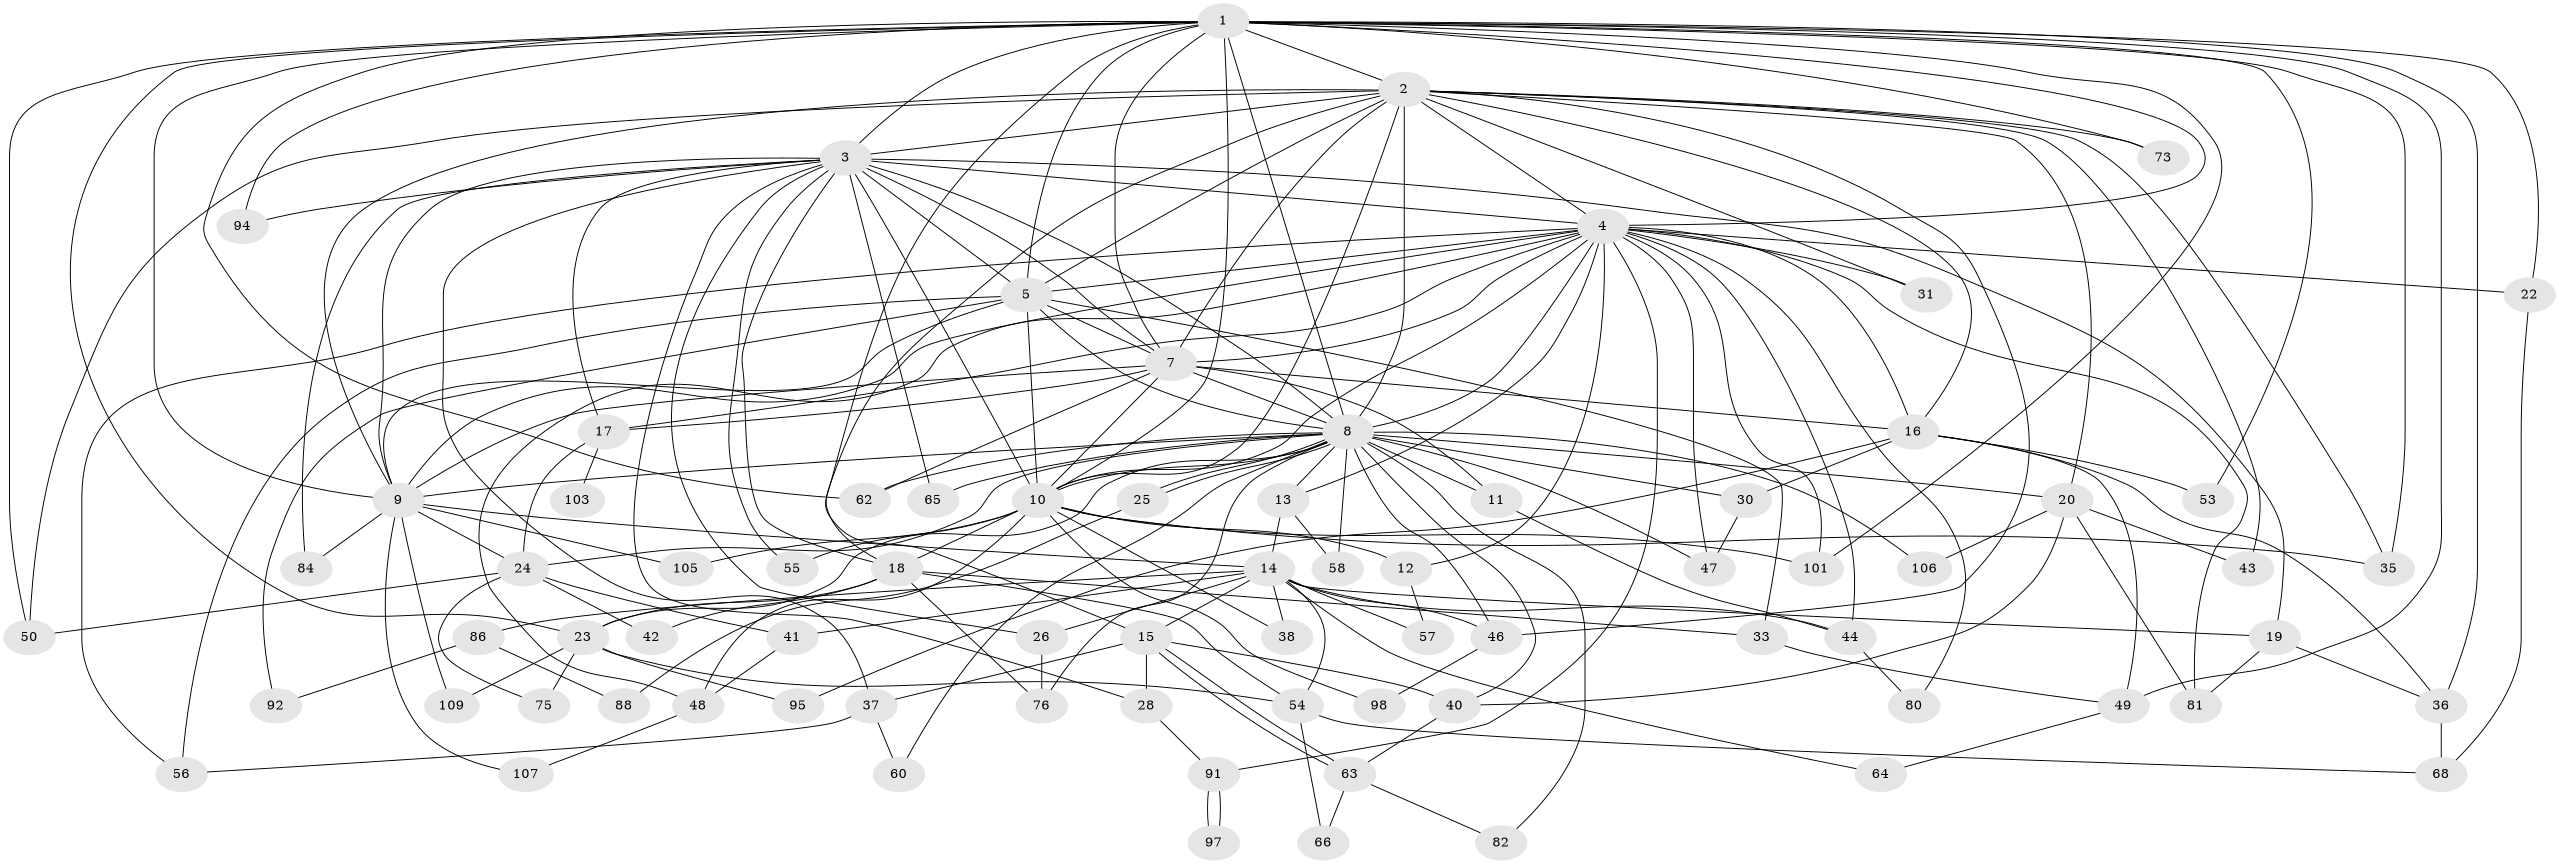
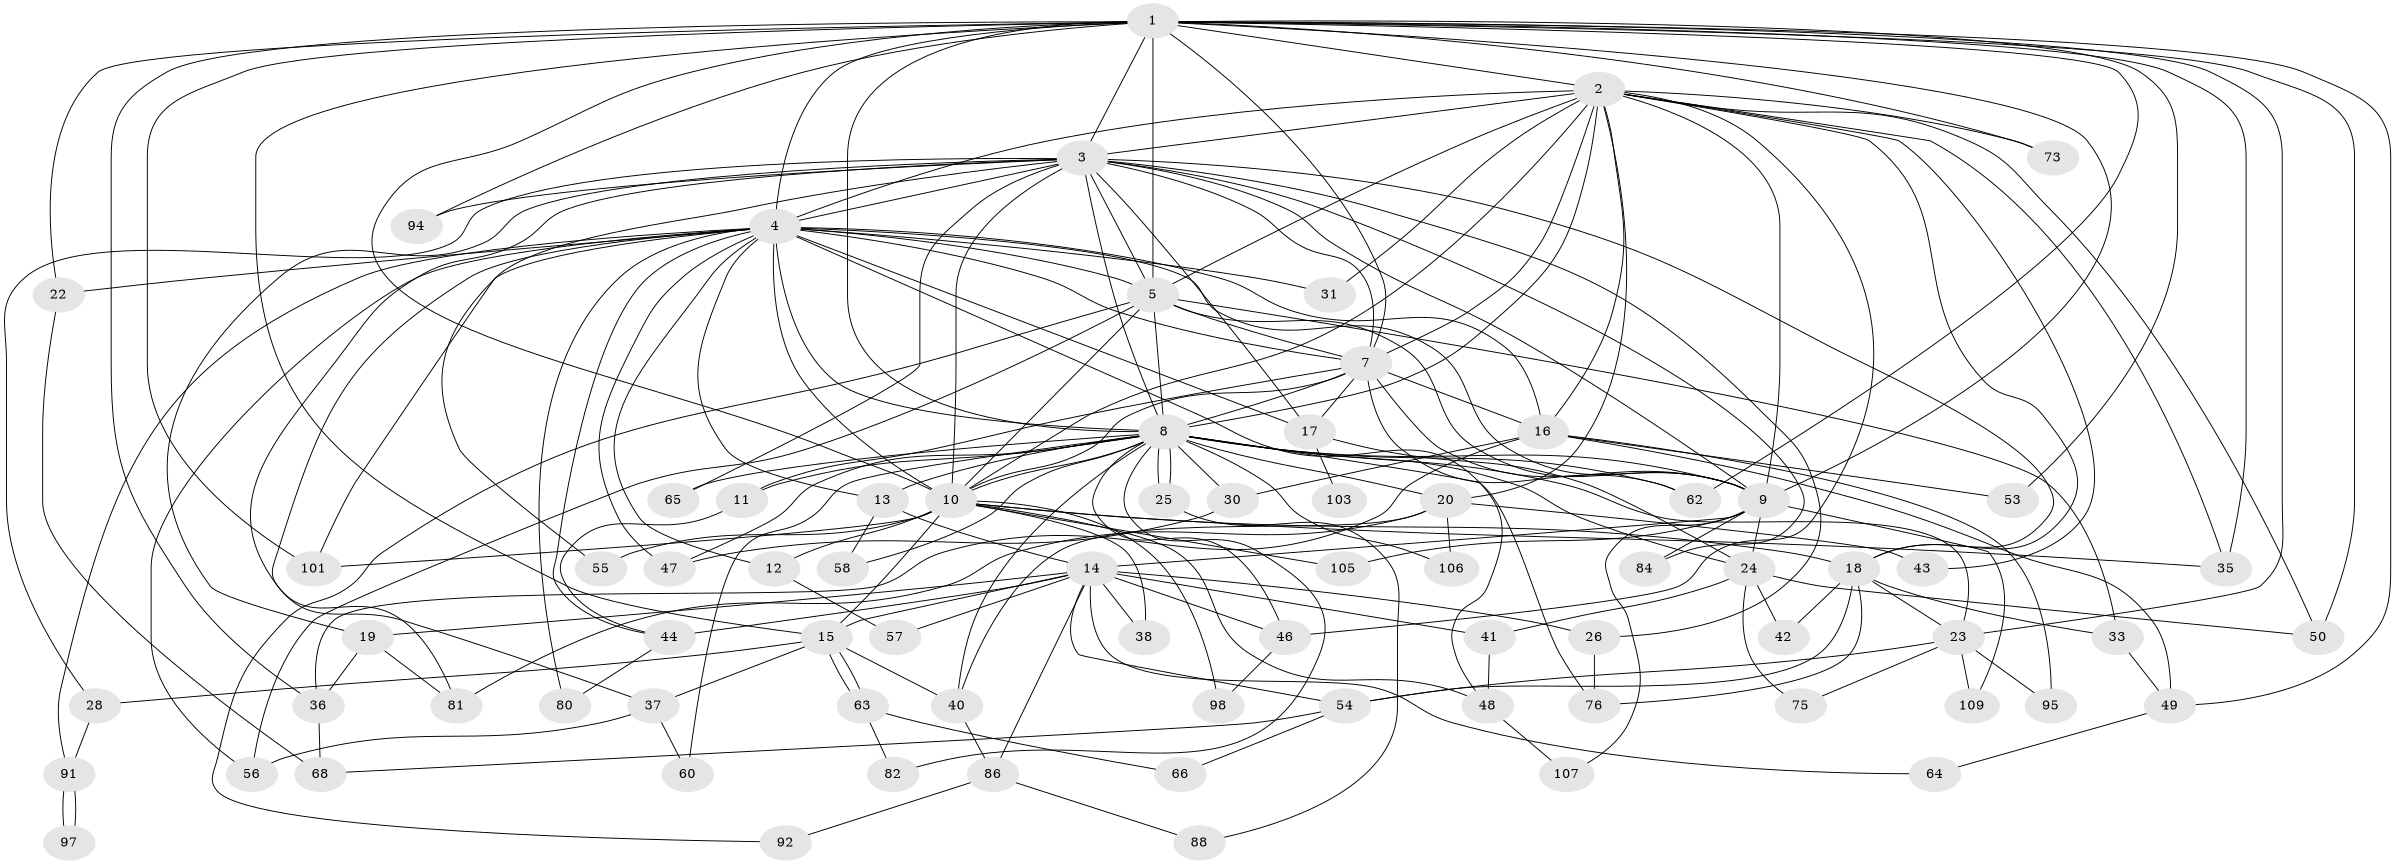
  graph {
    node [color=gray90 style=filled]
    1 [super="+6"]
    2 [super="+71"]
    3 [super="+32"]
    4 [super="+111"]
    5 [super="+74"]
    7 [super="+77"]
    8 [super="+34"]
    9 [super="+67"]
    10 [super="+110"]
    15 [super="+90"]
    22
    23 [super="+39"]
    36 [super="+104"]
    49 [super="+52"]
    50 [super="+72"]
    53
    62 [super="+96"]
    73
    n19 [label=35 super="+102"]
    94
    101 [super="+108"]
    16 [super="+78"]
    18 [super="+29"]
    20 [super="+70"]
    31
    43
    46 [super="+51"]
    17 [super="+93"]
    19
    26
    28 [super="+99"]
    37
    55
    65
    84
    12
    13
    44 [super="+45"]
    47 [super="+59"]
    48 [super="+87"]
    56 [super="+79"]
    80
    81
    91
    33 [super="+69"]
    92
    11
    24 [super="+35"]
    25 [super="+61"]
    30
    40
    58
    60
    76 [super="+100"]
    82
    106
    14 [super="+27"]
    105
    107
    109
    38
    98
    63
    68 [super="+83"]
    54 [super="+89"]
    95
    75
    64
    42
    103
    57
    97
    41
    88
    86
    66
    1 -- 2 [weight=2]
    1 -- 3 [weight=2]
    1 -- 4 [weight=2]
    1 -- 5 [weight=3]
    1 -- 7 [weight=2]
    1 -- 8 [weight=2]
    1 -- 9 [weight=2]
    1 -- 10 [weight=2]
    1 -- 15
    1 -- 22
    1 -- 23
    1 -- 36
    1 -- 49 [weight=2]
    1 -- 50
    1 -- 53
    1 -- 62
    1 -- 73
    1 -- n19
    1 -- 94
    1 -- 101
    2 -- 3
    2 -- 4
    2 -- 5
    2 -- 7
    2 -- 8 [weight=2]
    2 -- 9
    2 -- 10
    2 -- 50
    2 -- 73
    2 -- n19
    2 -- 16
    2 -- 18
    2 -- 20
    2 -- 31
    2 -- 43
    2 -- 46
    3 -- 4
    3 -- 5
    3 -- 7
    3 -- 8 [weight=2]
    3 -- 9
    3 -- 10 [weight=2]
    3 -- 94
    3 -- 18
    3 -- 17 [weight=2]
    3 -- 19
    3 -- 26
    3 -- 28
    3 -- 37
    3 -- 55
    3 -- 65
    3 -- 84
    4 -- 5
    4 -- 7
    4 -- 8
    4 -- 9 [weight=2]
    4 -- 10
    4 -- 22
    4 -- 101
    4 -- 16
    4 -- 31
    4 -- 17
    4 -- 12
    4 -- 13
    4 -- 44
    4 -- 47
    4 -- 48
    4 -- 56
    4 -- 80
    4 -- 81
    4 -- 91
    5 -- 7
    5 -- 8
    5 -- 9
    5 -- 10
    5 -- 56
    5 -- 33
    5 -- 92
    7 -- 8
    7 -- 9 [weight=2]
    7 -- 10
    7 -- 62
    7 -- 16
    7 -- 17
    7 -- 11
    8 -- 9
    8 -- 10
    8 -- 23
    8 -- 62
    8 -- 20
    8 -- 46
    8 -- 65
    8 -- 13
    8 -- 47
    8 -- 11
    8 -- 24
    8 -- 25 [weight=2]
    8 -- 25
    8 -- 30
    8 -- 40
    8 -- 58
    8 -- 60
    8 -- 76
    8 -- 82
    8 -- 106
    9 -- 84
    9 -- 24
    9 -- 14 [weight=2]
    9 -- 105
    9 -- 107
    9 -- 109
+   10 -- 15
    10 -- n19
    10 -- 101
    10 -- 18
    10 -- 55
    10 -- 12
    10 -- 48
    10 -- 105
    10 -- 38
    10 -- 98
    15 -- 28
    15 -- 37
    15 -- 40
    15 -- 63
    15 -- 63
    22 -- 68
    23 -- 109
    23 -- 54
    23 -- 95
    23 -- 75
    36 -- 68
    49 -- 64
    16 -- 36
    16 -- 49
    16 -- 53
    16 -- 30
    16 -- 95
    18 -- 23
    18 -- 33
    18 -- 76
    18 -- 54
    18 -- 42
    20 -- 43
    20 -- 81
    20 -- 40
    20 -- 106
    46 -- 98
    17 -- 24
    17 -- 103
    19 -- 36
    19 -- 81
    26 -- 76
    28 -- 91
    37 -- 56
    37 -- 60
    12 -- 57
    13 -- 58
    13 -- 14
    44 -- 80
    48 -- 107
    91 -- 97
    91 -- 97
    33 -- 49
    11 -- 44
    24 -- 50
    24 -- 75
    24 -- 42
    24 -- 41
    25 -- 88
    30 -- 47
-   40 -- 63
+   40 -- 86
    14 -- 15
    14 -- 46
    14 -- 19
    14 -- 26
    14 -- 44
    14 -- 38
    14 -- 54
    14 -- 64
    14 -- 57
    14 -- 41
    14 -- 86
    63 -- 82
    63 -- 66
    54 -- 68
    54 -- 66
    41 -- 48
    86 -- 92
    86 -- 88
  }
